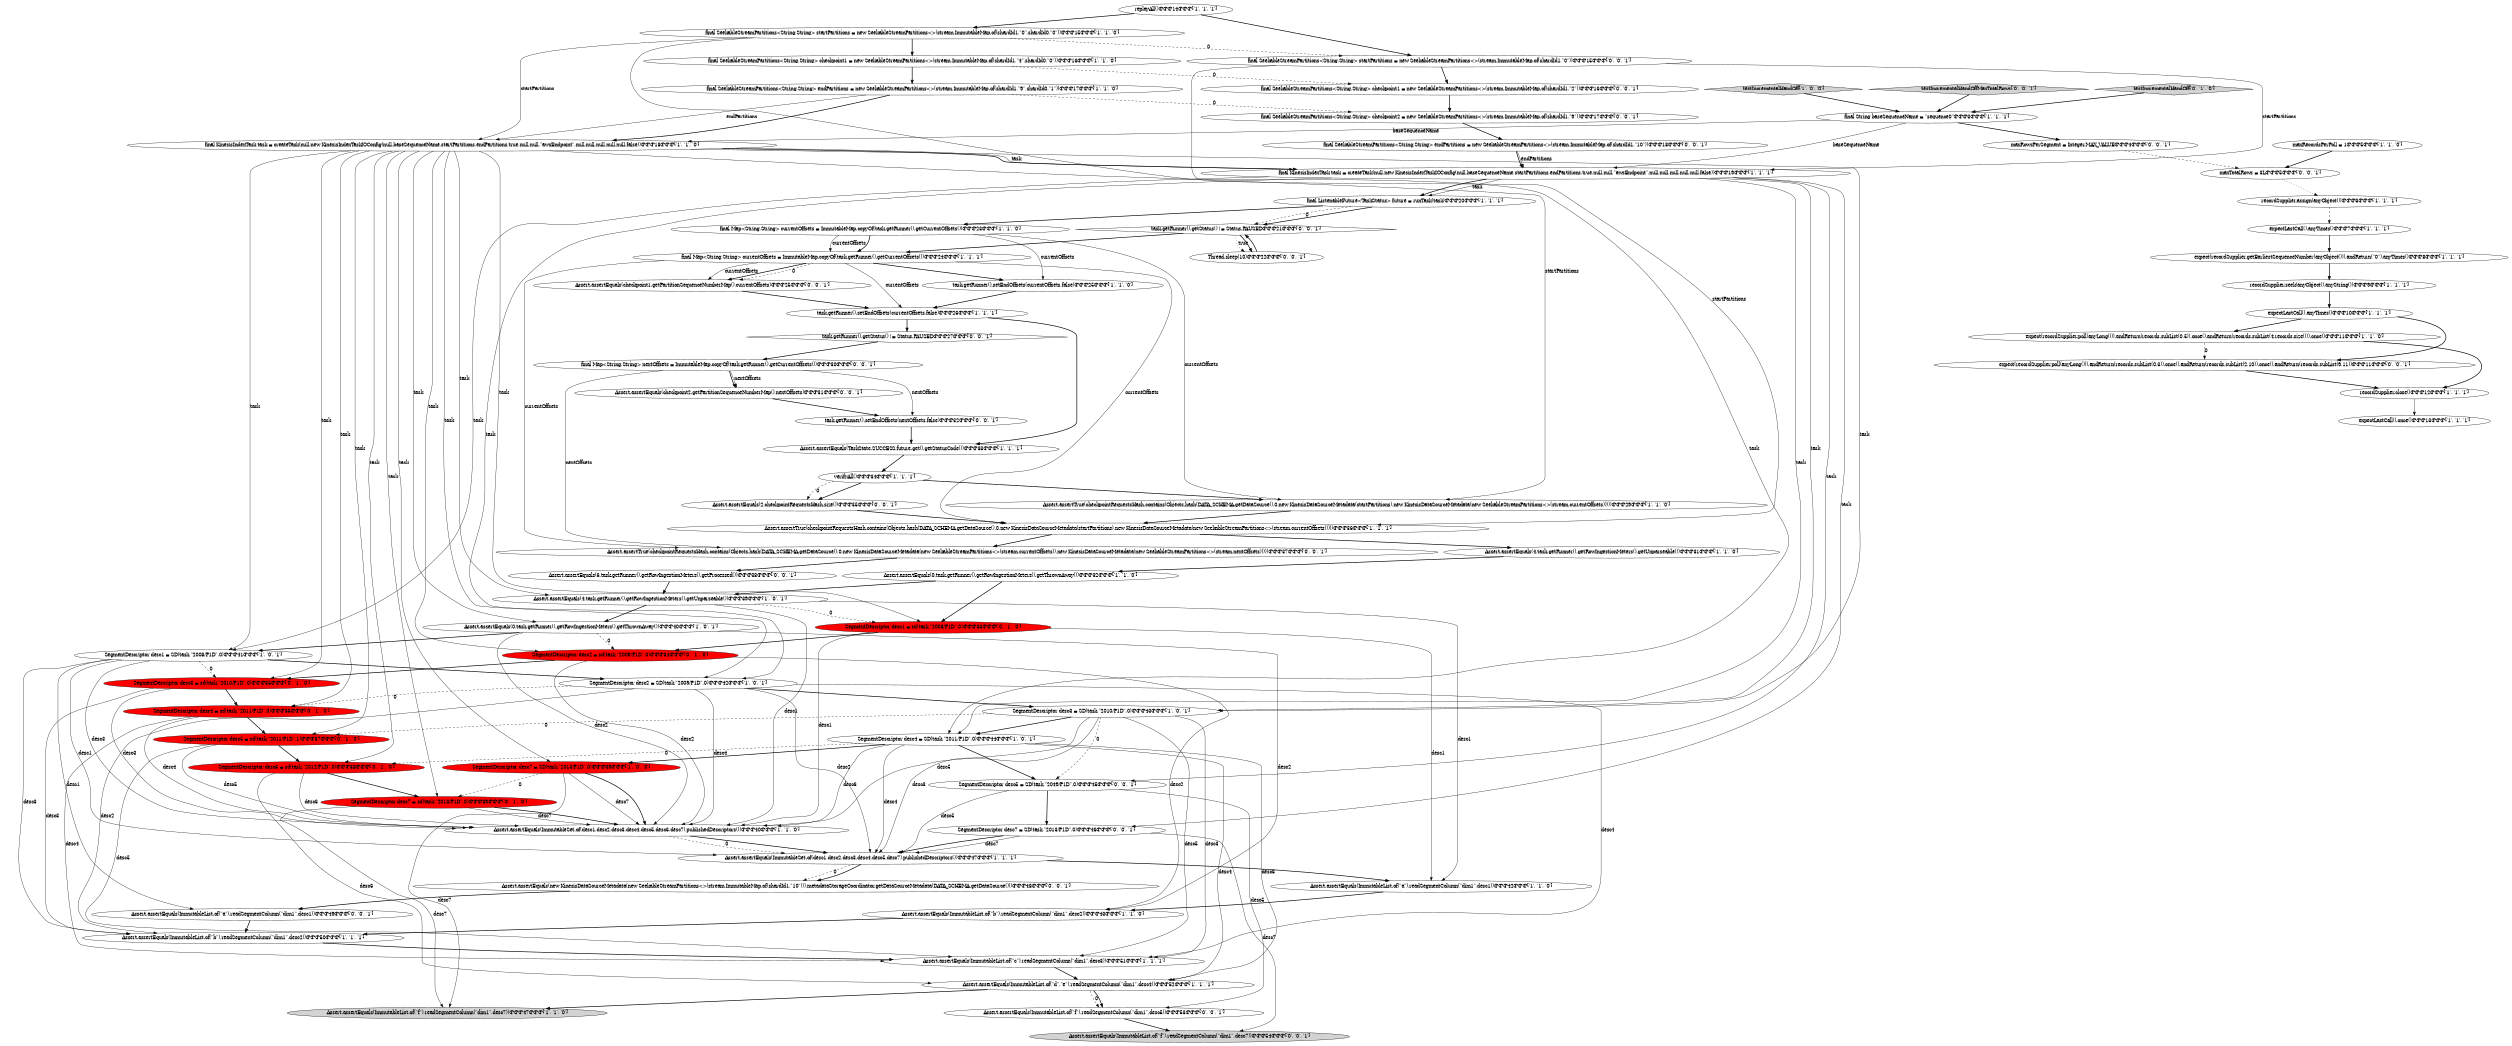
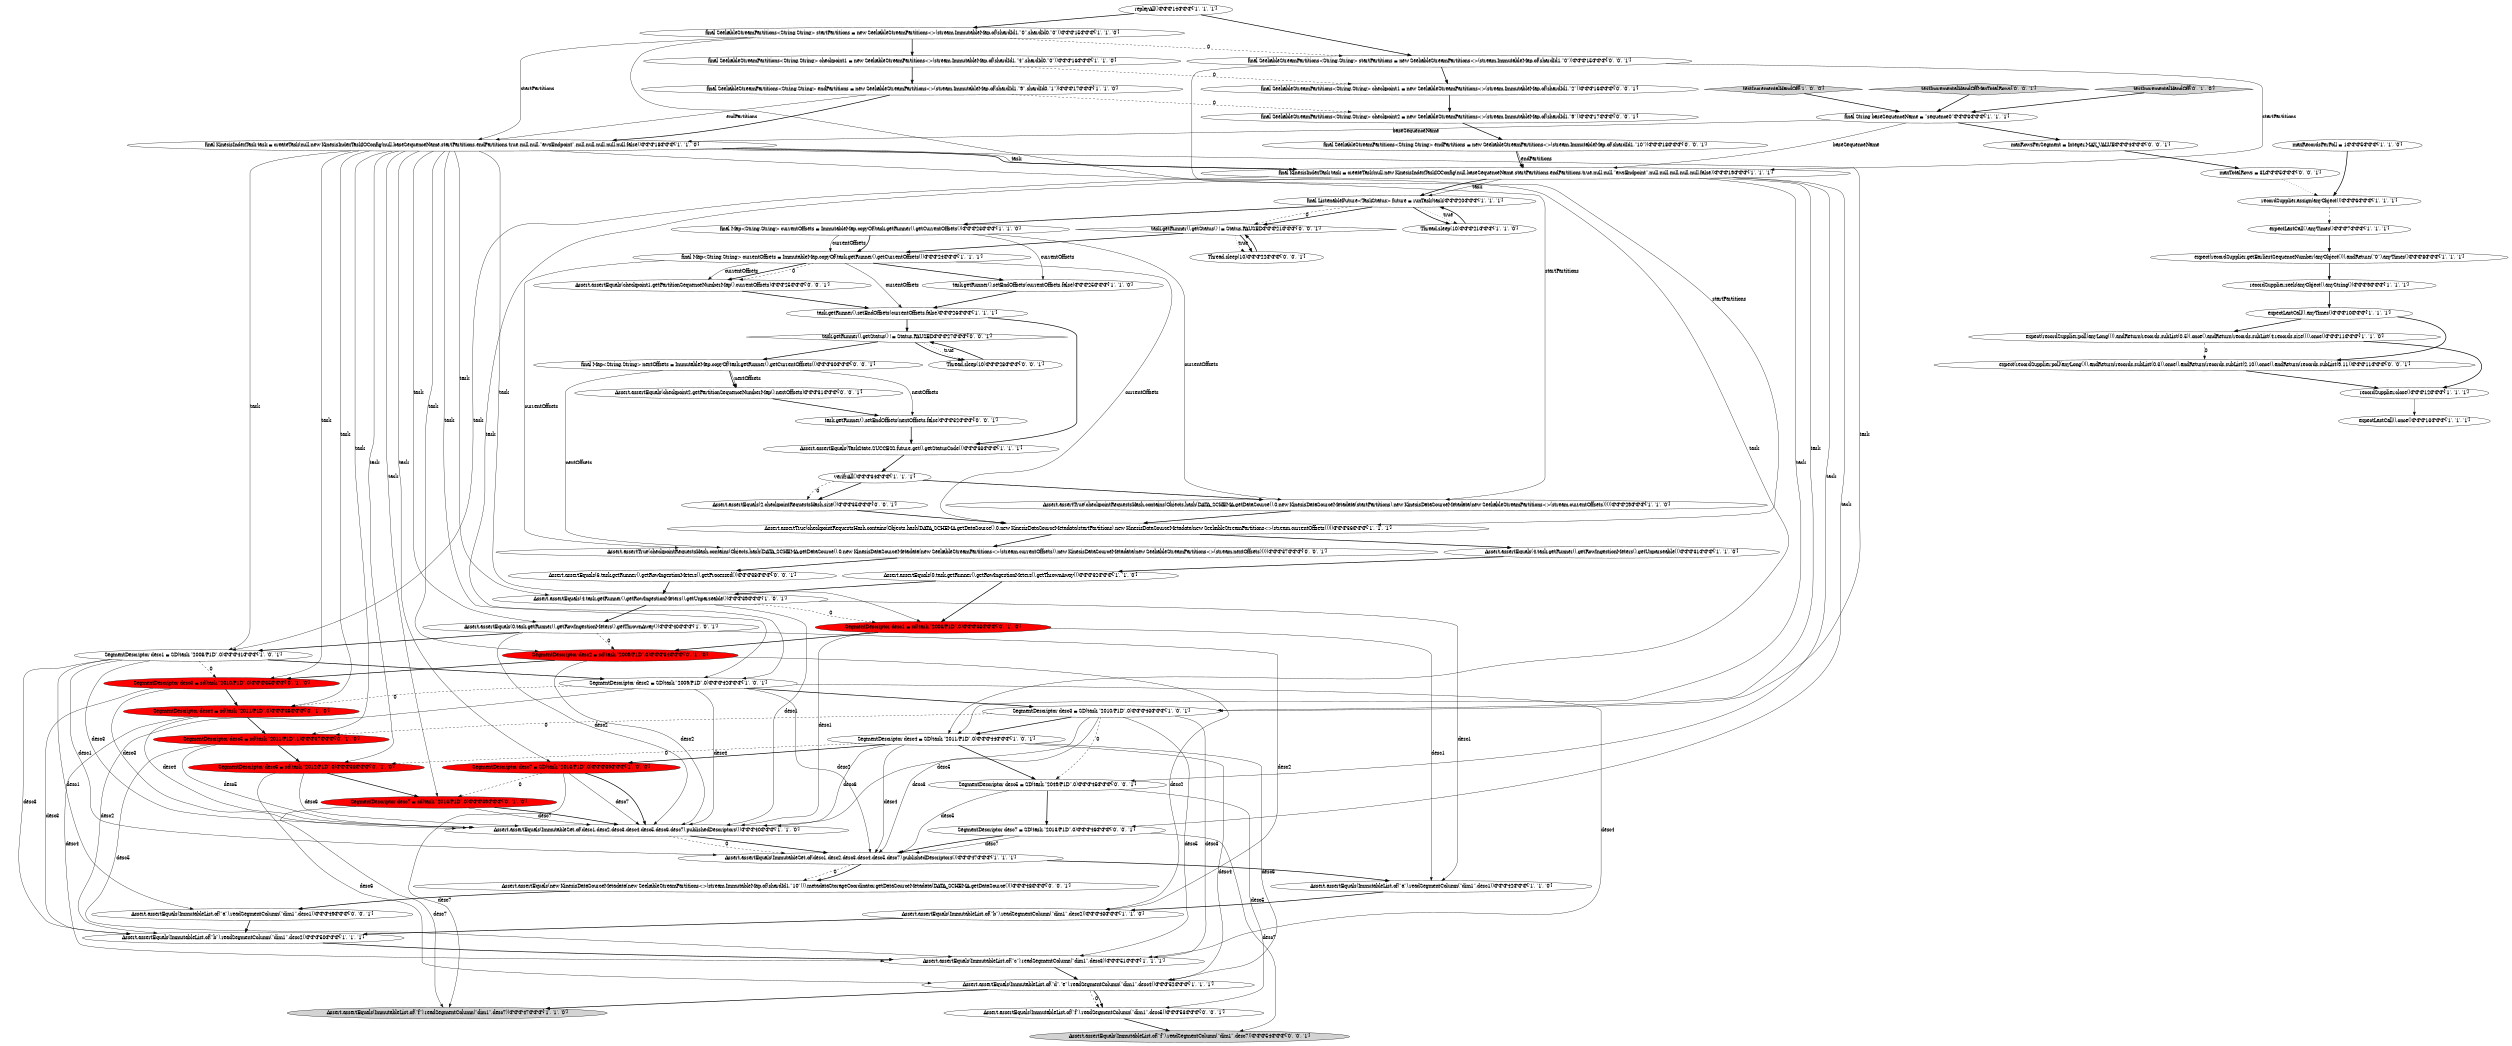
  digraph {
    node [fillcolor=white shape=ellipse style=filled]
    edge [style=bold]
    n1 [label="SegmentDescriptor desc3 = SD(task,\"2010/P1D\",0)@@@43@@@['1', '0', '1']"]
    n2 [label="Assert.assertEquals(ImmutableSet.of(desc1,desc2,desc3,desc4,desc5,desc7),publishedDescriptors())@@@47@@@['1', '1', '1']"]
    n3 [label="SegmentDescriptor desc5 = SD(task,\"2049/P1D\",0)@@@45@@@['0', '0', '1']"]
    n4 [label="SegmentDescriptor desc4 = SD(task,\"2011/P1D\",0)@@@44@@@['1', '0', '1']"]
    n5 [label="Assert.assertEquals(ImmutableSet.of(desc1,desc2,desc3,desc4,desc5,desc6,desc7),publishedDescriptors())@@@40@@@['1', '1', '0']"]
    n6 [label="Assert.assertEquals(ImmutableList.of(\"c\"),readSegmentColumn(\"dim1\",desc3))@@@51@@@['1', '1', '1']"]
    n7 [fillcolor=red label="SegmentDescriptor desc5 = sd(task,\"2011/P1D\",1)@@@37@@@['0', '1', '0']"]
    n8 [label="Assert.assertEquals(new KinesisDataSourceMetadata(new SeekableStreamPartitions<>(stream,ImmutableMap.of(shardId1,\"10\"))),metadataStorageCoordinator.getDataSourceMetadata(DATA_SCHEMA.getDataSource()))@@@48@@@['0', '0', '1']"]
    n9 [label="Assert.assertEquals(ImmutableList.of(\"a\"),readSegmentColumn(\"dim1\",desc1))@@@42@@@['1', '1', '0']"]
    n10 [label="Assert.assertEquals(ImmutableList.of(\"f\"),readSegmentColumn(\"dim1\",desc5))@@@53@@@['0', '0', '1']"]
    n11 [label="SegmentDescriptor desc7 = SD(task,\"2013/P1D\",0)@@@46@@@['0', '0', '1']"]
    n12 [fillcolor=red label="SegmentDescriptor desc7 = SD(task,\"2013/P1D\",0)@@@39@@@['1', '0', '0']"]
    n13 [fillcolor=red label="SegmentDescriptor desc6 = sd(task,\"2012/P1D\",0)@@@38@@@['0', '1', '0']"]
    n14 [label="Assert.assertEquals(ImmutableList.of(\"d\",\"e\"),readSegmentColumn(\"dim1\",desc4))@@@52@@@['1', '1', '1']"]
    n15 [label="final SeekableStreamPartitions<String,String> checkpoint2 = new SeekableStreamPartitions<>(stream,ImmutableMap.of(shardId1,\"9\"))@@@17@@@['0', '0', '1']"]
    n16 [label="final SeekableStreamPartitions<String,String> endPartitions = new SeekableStreamPartitions<>(stream,ImmutableMap.of(shardId1,\"10\"))@@@18@@@['0', '0', '1']"]
    n17 [label="final KinesisIndexTask task = createTask(null,new KinesisIndexTaskIOConfig(null,baseSequenceName,startPartitions,endPartitions,true,null,null,\"awsEndpoint\",null,null,null,null,null,false))@@@19@@@['1', '1', '1']"]
    n18 [label="expectLastCall().anyTimes()@@@7@@@['1', '1', '1']"]
    n19 [label="expect(recordSupplier.getEarliestSequenceNumber(anyObject())).andReturn(\"0\").anyTimes()@@@8@@@['1', '1', '1']"]
    n20 [label="recordSupplier.seek(anyObject(),anyString())@@@9@@@['1', '1', '1']"]
    n21 [label="Assert.assertEquals(ImmutableList.of(\"a\"),readSegmentColumn(\"dim1\",desc1))@@@49@@@['0', '0', '1']"]
    n22 [label="Assert.assertEquals(ImmutableList.of(\"b\"),readSegmentColumn(\"dim1\",desc2))@@@43@@@['1', '1', '0']"]
    n23 [label="task.getRunner().getStatus() != Status.PAUSED@@@21@@@['0', '0', '1']" shape=diamond]
    n24 [label="final Map<String,String> currentOffsets = ImmutableMap.copyOf(task.getRunner().getCurrentOffsets())@@@24@@@['1', '1', '1']"]
    n25 [label="Thread.sleep(10)@@@22@@@['0', '0', '1']"]
    n26 [label="task.getRunner().setEndOffsets(currentOffsets,false)@@@26@@@['1', '1', '1']"]
    n27 [label="Assert.assertEquals(checkpoint1.getPartitionSequenceNumberMap(),currentOffsets)@@@25@@@['0', '0', '1']"]
    n28 [label="Assert.assertTrue(checkpointRequestsHash.contains(Objects.hash(DATA_SCHEMA.getDataSource(),0,new KinesisDataSourceMetadata(startPartitions),new KinesisDataSourceMetadata(new SeekableStreamPartitions<>(stream,currentOffsets)))))@@@36@@@['1', '1', '1']"]
    n29 [label="Assert.assertTrue(checkpointRequestsHash.contains(Objects.hash(DATA_SCHEMA.getDataSource(),0,new KinesisDataSourceMetadata(new SeekableStreamPartitions<>(stream,currentOffsets)),new KinesisDataSourceMetadata(new SeekableStreamPartitions<>(stream,nextOffsets)))))@@@37@@@['0', '0', '1']"]
    n30 [label="task.getRunner().setEndOffsets(currentOffsets,false)@@@25@@@['1', '1', '0']"]
    n31 [label="recordSupplier.close()@@@12@@@['1', '1', '1']"]
    n32 [label="expectLastCall().once()@@@13@@@['1', '1', '1']"]
    n33 [label="final SeekableStreamPartitions<String,String> startPartitions = new SeekableStreamPartitions<>(stream,ImmutableMap.of(shardId1,\"0\",shardId0,\"0\"))@@@15@@@['1', '1', '0']"]
    n34 [label="final KinesisIndexTask task = createTask(null,new KinesisIndexTaskIOConfig(null,baseSequenceName,startPartitions,endPartitions,true,null,null,\"awsEndpoint\",null,null,null,null,null,false))@@@18@@@['1', '1', '0']"]
    n35 [label="Assert.assertTrue(checkpointRequestsHash.contains(Objects.hash(DATA_SCHEMA.getDataSource(),0,new KinesisDataSourceMetadata(startPartitions),new KinesisDataSourceMetadata(new SeekableStreamPartitions<>(stream,currentOffsets)))))@@@29@@@['1', '1', '0']"]
    n36 [label="final SeekableStreamPartitions<String,String> checkpoint1 = new SeekableStreamPartitions<>(stream,ImmutableMap.of(shardId1,\"4\",shardId0,\"0\"))@@@16@@@['1', '1', '0']"]
    n37 [label="final SeekableStreamPartitions<String,String> startPartitions = new SeekableStreamPartitions<>(stream,ImmutableMap.of(shardId1,\"0\"))@@@15@@@['0', '0', '1']"]
    n38 [fillcolor=red label="SegmentDescriptor desc7 = sd(task,\"2013/P1D\",0)@@@39@@@['0', '1', '0']"]
    n39 [fillcolor=red label="SegmentDescriptor desc1 = sd(task,\"2008/P1D\",0)@@@33@@@['0', '1', '0']"]
    n40 [fillcolor=red label="SegmentDescriptor desc3 = sd(task,\"2010/P1D\",0)@@@35@@@['0', '1', '0']"]
    n41 [label="Assert.assertEquals(0,task.getRunner().getRowIngestionMeters().getThrownAway())@@@40@@@['1', '0', '1']"]
    n42 [label="Assert.assertEquals(4,task.getRunner().getRowIngestionMeters().getUnparseable())@@@39@@@['1', '0', '1']"]
    n43 [label="SegmentDescriptor desc2 = SD(task,\"2009/P1D\",0)@@@42@@@['1', '0', '1']"]
    n44 [fillcolor=red label="SegmentDescriptor desc2 = sd(task,\"2009/P1D\",0)@@@34@@@['0', '1', '0']"]
    n45 [label="SegmentDescriptor desc1 = SD(task,\"2008/P1D\",0)@@@41@@@['1', '0', '1']"]
    n46 [fillcolor=red label="SegmentDescriptor desc4 = sd(task,\"2011/P1D\",0)@@@36@@@['0', '1', '0']"]
    n47 [label="final SeekableStreamPartitions<String,String> endPartitions = new SeekableStreamPartitions<>(stream,ImmutableMap.of(shardId1,\"9\",shardId0,\"1\"))@@@17@@@['1', '1', '0']"]
    n48 [label="final SeekableStreamPartitions<String,String> checkpoint1 = new SeekableStreamPartitions<>(stream,ImmutableMap.of(shardId1,\"2\"))@@@16@@@['0', '0', '1']"]
    n49 [label="Assert.assertEquals(ImmutableList.of(\"b\"),readSegmentColumn(\"dim1\",desc2))@@@50@@@['1', '1', '1']"]
+   n50 [label="Thread.sleep(10)@@@28@@@['0', '0', '1']"]
    n51 [label="task.getRunner().getStatus() != Status.PAUSED@@@27@@@['0', '0', '1']" shape=diamond]
    n52 [label="final Map<String,String> nextOffsets = ImmutableMap.copyOf(task.getRunner().getCurrentOffsets())@@@30@@@['0', '0', '1']"]
    n53 [label="Assert.assertEquals(TaskState.SUCCESS,future.get().getStatusCode())@@@33@@@['1', '1', '1']"]
    n54 [label="Assert.assertEquals(4,task.getRunner().getRowIngestionMeters().getUnparseable())@@@31@@@['1', '1', '0']"]
    n55 [label="Assert.assertEquals(6,task.getRunner().getRowIngestionMeters().getProcessed())@@@38@@@['0', '0', '1']"]
    n56 [fillcolor=lightgray label="testIncrementalHandOffMaxTotalRows['0', '0', '1']" shape=diamond]
    n57 [label="final String baseSequenceName = \"sequence0\"@@@3@@@['1', '1', '1']"]
    n58 [label="maxRowsPerSegment = Integer.MAX_VALUE@@@4@@@['0', '0', '1']"]
    n59 [label="recordSupplier.assign(anyObject())@@@6@@@['1', '1', '1']"]
    n60 [label="verifyAll()@@@34@@@['1', '1', '1']"]
    n61 [fillcolor=lightgray label="Assert.assertEquals(ImmutableList.of(\"f\"),readSegmentColumn(\"dim1\",desc7))@@@47@@@['1', '1', '0']"]
    n62 [label="final ListenableFuture<TaskStatus> future = runTask(task)@@@20@@@['1', '1', '1']"]
    n63 [label="Assert.assertEquals(2,checkpointRequestsHash.size())@@@35@@@['0', '0', '1']"]
    n64 [label="Assert.assertEquals(checkpoint2.getPartitionSequenceNumberMap(),nextOffsets)@@@31@@@['0', '0', '1']"]
    n65 [label="task.getRunner().setEndOffsets(nextOffsets,false)@@@32@@@['0', '0', '1']"]
    n66 [label="expect(recordSupplier.poll(anyLong())).andReturn(records.subList(0,5)).once().andReturn(records.subList(4,records.size())).once()@@@11@@@['1', '1', '0']"]
    n67 [label="expect(recordSupplier.poll(anyLong())).andReturn(records.subList(0,3)).once().andReturn(records.subList(2,10)).once().andReturn(records.subList(9,11))@@@11@@@['0', '0', '1']"]
    n68 [fillcolor=lightgray label="Assert.assertEquals(ImmutableList.of(\"f\"),readSegmentColumn(\"dim1\",desc7))@@@54@@@['0', '0', '1']"]
    n69 [label="maxTotalRows = 3L@@@5@@@['0', '0', '1']"]
    n70 [label="final Map<String,String> currentOffsets = ImmutableMap.copyOf(task.getRunner().getCurrentOffsets())@@@23@@@['1', '1', '0']"]
+   n71 [label="Thread.sleep(10)@@@21@@@['1', '1', '0']"]
    n72 [label="Assert.assertEquals(0,task.getRunner().getRowIngestionMeters().getThrownAway())@@@32@@@['1', '1', '0']"]
    n73 [fillcolor=lightgray label="testIncrementalHandOff['0', '1', '0']" shape=diamond]
    n74 [fillcolor=lightgray label="testIncrementalHandOff['1', '0', '0']" shape=diamond]
    n75 [label="expectLastCall().anyTimes()@@@10@@@['1', '1', '1']"]
    n76 [label="replayAll()@@@14@@@['1', '1', '1']"]
    n77 [label="maxRecordsPerPoll = 1@@@5@@@['1', '1', '0']"]
    n1 -> n2 [label=desc3 style=solid]
    n1 -> n3 [label=0 style=dashed]
    n1 -> n4
    n1 -> n5 [label=desc5 style=solid]
    n1 -> n6 [label=desc3 style=solid]
    n1 -> n6 [label=desc5 style=solid]
    n1 -> n7 [label=0 style=dashed]
    n2 -> n8 [label=0 style=dashed]
    n2 -> n8
    n2 -> n9
    n3 -> n2 [label=desc5 style=solid]
    n3 -> n10 [label=desc5 style=solid]
    n3 -> n11
    n4 -> n2 [label=desc4 style=solid]
    n4 -> n3
    n4 -> n5 [label=desc6 style=solid]
    n4 -> n12
    n4 -> n13 [label=0 style=dashed]
    n4 -> n14 [label=desc4 style=solid]
    n4 -> n14 [label=desc6 style=solid]
    n5 -> n2 [label=0 style=dashed]
    n5 -> n2
    n6 -> n14
    n7 -> n5 [label=desc5 style=solid]
    n7 -> n6 [label=desc5 style=solid]
    n7 -> n13
    n8 -> n21
    n9 -> n22
    n10 -> n68
    n11 -> n2 [label=desc7 style=solid]
    n11 -> n2
    n11 -> n68 [label=desc7 style=solid]
    n12 -> n5 [label=desc7 style=solid]
    n12 -> n5
    n12 -> n38 [label=0 style=dashed]
    n12 -> n61 [label=desc7 style=solid]
    n13 -> n5 [label=desc6 style=solid]
    n13 -> n14 [label=desc6 style=solid]
    n13 -> n38
    n14 -> n10 [label=0 style=dashed]
    n14 -> n10
    n14 -> n61
    n15 -> n16
    n16 -> n17
    n16 -> n17 [label=endPartitions style=solid]
    n17 -> n1 [label=task style=solid]
    n17 -> n3 [label=task style=solid]
    n17 -> n4 [label=task style=solid]
    n17 -> n11 [label=task style=solid]
    n17 -> n43 [label=task style=solid]
    n17 -> n45 [label=task style=solid]
    n17 -> n62 [label=task style=solid]
    n17 -> n62
    n18 -> n19
    n19 -> n20
    n20 -> n75
    n21 -> n49
    n22 -> n49
    n23 -> n24
    n23 -> n25 [label=true style=dotted]
    n23 -> n25
    n24 -> n26 [label=currentOffsets style=solid]
    n24 -> n27
    n24 -> n27 [label=0 style=dashed]
    n24 -> n27 [label=currentOffsets style=solid]
    n24 -> n28 [label=currentOffsets style=solid]
    n24 -> n29 [label=currentOffsets style=solid]
    n24 -> n30
    n25 -> n23
    n26 -> n51
    n26 -> n53
    n27 -> n26
    n28 -> n29
    n28 -> n54
    n29 -> n55
    n30 -> n26
    n31 -> n32 [style=solid]
    n33 -> n34 [label=startPartitions style=solid]
    n33 -> n35 [label=startPartitions style=solid]
    n33 -> n36
    n33 -> n37 [label=0 style=dashed]
    n34 -> n1 [label=task style=solid]
    n34 -> n4 [label=task style=solid]
    n34 -> n7 [label=task style=solid]
    n34 -> n12 [label=task style=solid]
    n34 -> n13 [label=task style=solid]
    n34 -> n17 [label=task style=solid]
    n34 -> n17
    n34 -> n38 [label=task style=solid]
    n34 -> n39 [label=task style=solid]
    n34 -> n40 [label=task style=solid]
    n34 -> n41 [label=task style=solid]
    n34 -> n42 [label=task style=solid]
    n34 -> n43 [label=task style=solid]
    n34 -> n44 [label=task style=solid]
    n34 -> n45 [label=task style=solid]
    n34 -> n46 [label=task style=solid]
    n35 -> n28
    n36 -> n47
    n36 -> n48 [label=0 style=dashed]
    n37 -> n17 [label=startPartitions style=solid]
    n37 -> n28 [label=startPartitions style=solid]
    n37 -> n48
    n38 -> n5 [label=desc7 style=solid]
    n38 -> n5
    n38 -> n61 [label=desc7 style=solid]
    n39 -> n5 [label=desc1 style=solid]
    n39 -> n9 [label=desc1 style=solid]
    n39 -> n44
    n40 -> n5 [label=desc3 style=solid]
    n40 -> n46
    n40 -> n49 [label=desc3 style=solid]
    n41 -> n5 [label=desc2 style=solid]
    n41 -> n22 [label=desc2 style=solid]
    n41 -> n44 [label=0 style=dashed]
    n41 -> n45
    n42 -> n5 [label=desc1 style=solid]
    n42 -> n9 [label=desc1 style=solid]
    n42 -> n39 [label=0 style=dashed]
    n42 -> n41
    n43 -> n1
    n43 -> n2 [label=desc2 style=solid]
    n43 -> n5 [label=desc4 style=solid]
    n43 -> n6 [label=desc4 style=solid]
    n43 -> n46 [label=0 style=dashed]
    n43 -> n49 [label=desc2 style=solid]
    n44 -> n5 [label=desc2 style=solid]
    n44 -> n22 [label=desc2 style=solid]
    n44 -> n40
    n45 -> n2 [label=desc1 style=solid]
    n45 -> n5 [label=desc3 style=solid]
    n45 -> n21 [label=desc1 style=solid]
    n45 -> n40 [label=0 style=dashed]
    n45 -> n43
    n45 -> n49 [label=desc3 style=solid]
    n46 -> n5 [label=desc4 style=solid]
    n46 -> n6 [label=desc4 style=solid]
    n46 -> n7
    n47 -> n15 [label=0 style=dashed]
    n47 -> n34
    n47 -> n34 [label=endPartitions style=solid]
    n48 -> n15
    n49 -> n6
+   n50 -> n51
+   n51 -> n50
+   n51 -> n50 [label=true style=dotted]
    n51 -> n52
    n52 -> n29 [label=nextOffsets style=solid]
    n52 -> n64
    n52 -> n64 [label=nextOffsets style=solid]
    n52 -> n65 [label=nextOffsets style=solid]
    n53 -> n60
    n54 -> n72
    n55 -> n42
    n56 -> n57
    n57 -> n17 [label=baseSequenceName style=solid]
    n57 -> n34 [label=baseSequenceName style=solid]
    n57 -> n58
-   n58 -> n69 [style=dashed]
+   n58 -> n69
    n59 -> n18 [style=dashed]
    n60 -> n35
    n60 -> n63 [label=0 style=dashed]
    n60 -> n63
    n62 -> n23
    n62 -> n23 [label=0 style=dashed]
    n62 -> n70
+   n62 -> n71
+   n62 -> n71 [label=true style=dotted]
    n63 -> n28
    n64 -> n65
    n65 -> n53
    n66 -> n31
    n66 -> n67 [label=0 style=dashed]
    n67 -> n31
    n69 -> n59 [style=dotted]
    n70 -> n24 [label=currentOffsets style=solid]
    n70 -> n24
    n70 -> n30 [label=currentOffsets style=solid]
    n70 -> n35 [label=currentOffsets style=solid]
+   n71 -> n62
    n72 -> n39
    n72 -> n42
    n73 -> n57
    n74 -> n57
    n75 -> n66
    n75 -> n67
    n76 -> n33
    n76 -> n37
-   n77 -> n69
+   n77 -> n59
  }
